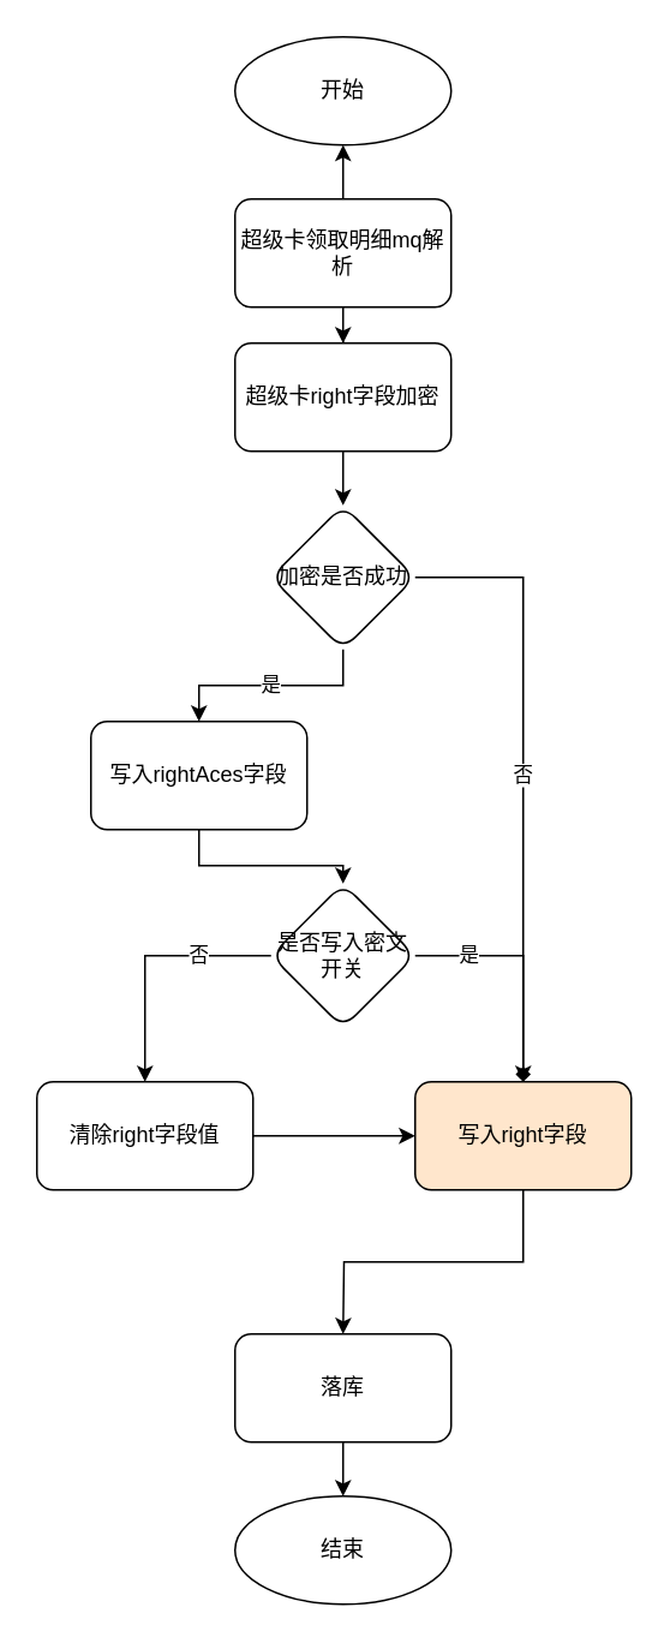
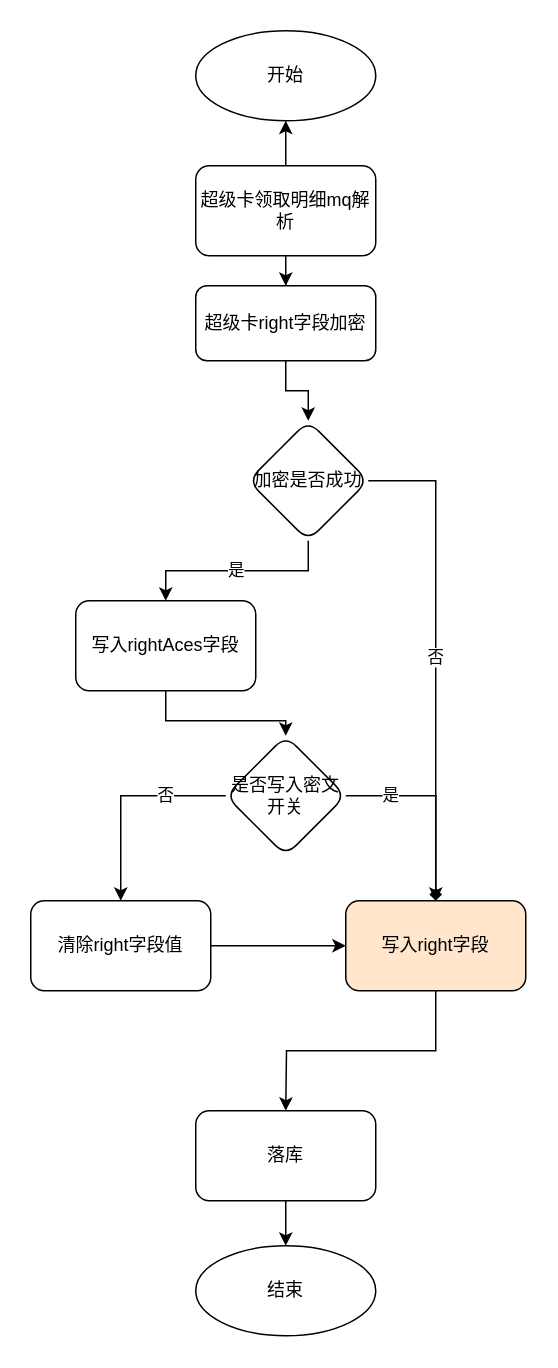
  <mxCell id="0" />
  <mxCell id="1" parent="0" />
  <mxCell id="2" value="" style="edgeStyle=orthogonalEdgeStyle;rounded=0;orthogonalLoop=1;jettySize=auto;html=1;" edge="1" parent="1" source="4" target="6"><mxGeometry relative="1" as="geometry" /></mxCell>
  <mxCell id="3" value="" style="edgeStyle=orthogonalEdgeStyle;rounded=0;orthogonalLoop=1;jettySize=auto;html=1;" edge="1" parent="1" source="4" target="22"><mxGeometry relative="1" as="geometry" /></mxCell>
  <mxCell id="4" value="超级卡领取明细mq解析" style="rounded=1;whiteSpace=wrap;html=1;" vertex="1" parent="1"><mxGeometry x="130" y="110" width="120" height="60" as="geometry" /></mxCell>
  <mxCell id="5" value="" style="edgeStyle=orthogonalEdgeStyle;rounded=0;orthogonalLoop=1;jettySize=auto;html=1;" edge="1" parent="1" source="6" target="9"><mxGeometry relative="1" as="geometry" /></mxCell>
- <mxCell id="6" value="超级卡right字段加密" style="rounded=1;whiteSpace=wrap;html=1;" vertex="1" parent="1"><mxGeometry x="130" y="190" width="120" height="60" as="geometry" /></mxCell>
+ <mxCell id="6" value="超级卡right字段加密" style="rounded=1;whiteSpace=wrap;html=1;" vertex="1" parent="1"><mxGeometry x="130" y="190" width="120" height="50" as="geometry" /></mxCell>
  <mxCell id="7" value="是" style="edgeStyle=orthogonalEdgeStyle;rounded=0;orthogonalLoop=1;jettySize=auto;html=1;" edge="1" parent="1" source="9" target="12"><mxGeometry relative="1" as="geometry" /></mxCell>
  <mxCell id="8" value="否" style="edgeStyle=orthogonalEdgeStyle;rounded=0;orthogonalLoop=1;jettySize=auto;html=1;entryX=0.5;entryY=0;entryDx=0;entryDy=0;endArrow=diamond;" edge="1" parent="1" source="9" target="14"><mxGeometry relative="1" as="geometry"><mxPoint x="290" y="320" as="targetPoint" /><Array as="points"><mxPoint x="290" y="320" /></Array></mxGeometry></mxCell>
- <mxCell id="9" value="加密是否成功" style="rhombus;whiteSpace=wrap;html=1;rounded=1;" vertex="1" parent="1"><mxGeometry x="150" y="280" width="80" height="80" as="geometry" /></mxCell>
+ <mxCell id="9" value="加密是否成功" style="rhombus;whiteSpace=wrap;html=1;rounded=1;" vertex="1" parent="1"><mxGeometry x="165" y="280" width="80" height="80" as="geometry" /></mxCell>
  <mxCell id="10" value="是" style="edgeStyle=orthogonalEdgeStyle;rounded=0;orthogonalLoop=1;jettySize=auto;html=1;exitX=1;exitY=0.5;exitDx=0;exitDy=0;entryX=0.5;entryY=0;entryDx=0;entryDy=0;" edge="1" parent="1" source="16" target="14"><mxGeometry x="-0.538" relative="1" as="geometry"><mxPoint x="290" y="590" as="targetPoint" /><mxPoint as="offset" /></mxGeometry></mxCell>
  <mxCell id="11" value="" style="edgeStyle=orthogonalEdgeStyle;rounded=0;orthogonalLoop=1;jettySize=auto;html=1;" edge="1" parent="1" source="12" target="16"><mxGeometry relative="1" as="geometry" /></mxCell>
  <mxCell id="12" value="写入rightAces字段" style="whiteSpace=wrap;html=1;rounded=1;" vertex="1" parent="1"><mxGeometry x="50" y="400" width="120" height="60" as="geometry" /></mxCell>
  <mxCell id="13" style="edgeStyle=orthogonalEdgeStyle;rounded=0;orthogonalLoop=1;jettySize=auto;html=1;exitX=0.5;exitY=1;exitDx=0;exitDy=0;" edge="1" parent="1" source="14"><mxGeometry relative="1" as="geometry"><mxPoint x="190" y="740" as="targetPoint" /></mxGeometry></mxCell>
  <mxCell id="14" value="写入right字段" style="whiteSpace=wrap;html=1;rounded=1;fillColor=#ffe6cc;" vertex="1" parent="1"><mxGeometry x="230" y="600" width="120" height="60" as="geometry" /></mxCell>
  <mxCell id="15" value="否" style="edgeStyle=orthogonalEdgeStyle;rounded=0;orthogonalLoop=1;jettySize=auto;html=1;" edge="1" parent="1" source="16" target="18"><mxGeometry x="-0.428" relative="1" as="geometry"><mxPoint as="offset" /></mxGeometry></mxCell>
  <mxCell id="16" value="是否写入密文开关" style="rhombus;whiteSpace=wrap;html=1;rounded=1;" vertex="1" parent="1"><mxGeometry x="150" y="490" width="80" height="80" as="geometry" /></mxCell>
  <mxCell id="17" value="" style="edgeStyle=orthogonalEdgeStyle;rounded=0;orthogonalLoop=1;jettySize=auto;html=1;" edge="1" parent="1" source="18" target="14"><mxGeometry relative="1" as="geometry" /></mxCell>
  <mxCell id="18" value="清除right字段值" style="whiteSpace=wrap;html=1;rounded=1;" vertex="1" parent="1"><mxGeometry x="20" y="600" width="120" height="60" as="geometry" /></mxCell>
  <mxCell id="19" value="" style="edgeStyle=orthogonalEdgeStyle;rounded=0;orthogonalLoop=1;jettySize=auto;html=1;" edge="1" parent="1" source="20" target="21"><mxGeometry relative="1" as="geometry" /></mxCell>
  <mxCell id="20" value="落库" style="whiteSpace=wrap;html=1;rounded=1;" vertex="1" parent="1"><mxGeometry x="130" y="740" width="120" height="60" as="geometry" /></mxCell>
  <mxCell id="21" value="结束" style="ellipse;whiteSpace=wrap;html=1;rounded=1;" vertex="1" parent="1"><mxGeometry x="130" y="830" width="120" height="60" as="geometry" /></mxCell>
  <mxCell id="22" value="开始" style="ellipse;whiteSpace=wrap;html=1;rounded=1;" vertex="1" parent="1"><mxGeometry x="130" y="20" width="120" height="60" as="geometry" /></mxCell>
